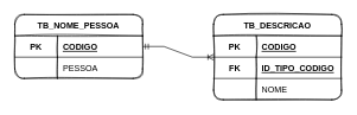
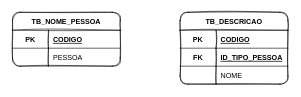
  <mxCell id="0" />
  <mxCell id="1" parent="0" />
  <mxCell id="2" value="TB_NOME_PESSOA" style="shape=table;startSize=30;container=1;collapsible=1;childLayout=tableLayout;fixedRows=1;rowLines=0;fontStyle=1;align=center;resizeLast=1;sketch=1;rounded=1;shadow=0;" vertex="1" parent="1"><mxGeometry x="20" y="20" width="180" height="90" as="geometry" /></mxCell>
  <mxCell id="3" value="" style="shape=tableRow;horizontal=0;startSize=0;swimlaneHead=0;swimlaneBody=0;fillColor=none;collapsible=0;dropTarget=0;points=[[0,0.5],[1,0.5]];portConstraint=eastwest;top=0;left=0;right=0;bottom=1;" vertex="1" parent="2"><mxGeometry y="30" width="180" height="30" as="geometry" /></mxCell>
  <mxCell id="4" value="PK" style="shape=partialRectangle;connectable=0;fillColor=none;top=0;left=0;bottom=0;right=0;fontStyle=1;overflow=hidden;" vertex="1" parent="3"><mxGeometry width="60" height="30" as="geometry"><mxRectangle width="60" height="30" as="alternateBounds" /></mxGeometry></mxCell>
  <mxCell id="5" value="CODIGO" style="shape=partialRectangle;connectable=0;fillColor=none;top=0;left=0;bottom=0;right=0;align=left;spacingLeft=6;fontStyle=5;overflow=hidden;" vertex="1" parent="3"><mxGeometry x="60" width="120" height="30" as="geometry"><mxRectangle width="120" height="30" as="alternateBounds" /></mxGeometry></mxCell>
  <mxCell id="6" value="" style="shape=tableRow;horizontal=0;startSize=0;swimlaneHead=0;swimlaneBody=0;fillColor=none;collapsible=0;dropTarget=0;points=[[0,0.5],[1,0.5]];portConstraint=eastwest;top=0;left=0;right=0;bottom=0;" vertex="1" parent="2"><mxGeometry y="60" width="180" height="30" as="geometry" /></mxCell>
  <mxCell id="7" value="" style="shape=partialRectangle;connectable=0;fillColor=none;top=0;left=0;bottom=0;right=0;editable=1;overflow=hidden;" vertex="1" parent="6"><mxGeometry width="60" height="30" as="geometry"><mxRectangle width="60" height="30" as="alternateBounds" /></mxGeometry></mxCell>
  <mxCell id="8" value="PESSOA" style="shape=partialRectangle;connectable=0;fillColor=none;top=0;left=0;bottom=0;right=0;align=left;spacingLeft=6;overflow=hidden;" vertex="1" parent="6"><mxGeometry x="60" width="120" height="30" as="geometry"><mxRectangle width="120" height="30" as="alternateBounds" /></mxGeometry></mxCell>
  <mxCell id="9" value="TB_DESCRICAO" style="shape=table;startSize=30;container=1;collapsible=1;childLayout=tableLayout;fixedRows=1;rowLines=0;fontStyle=1;align=center;resizeLast=1;sketch=1;rounded=1;shadow=0;" vertex="1" parent="1"><mxGeometry x="300" y="20" width="180" height="120" as="geometry" /></mxCell>
  <mxCell id="10" value="" style="shape=tableRow;horizontal=0;startSize=0;swimlaneHead=0;swimlaneBody=0;fillColor=none;collapsible=0;dropTarget=0;points=[[0,0.5],[1,0.5]];portConstraint=eastwest;top=0;left=0;right=0;bottom=1;" vertex="1" parent="9"><mxGeometry y="30" width="180" height="30" as="geometry" /></mxCell>
  <mxCell id="11" value="PK" style="shape=partialRectangle;connectable=0;fillColor=none;top=0;left=0;bottom=0;right=0;fontStyle=1;overflow=hidden;" vertex="1" parent="10"><mxGeometry width="60" height="30" as="geometry"><mxRectangle width="60" height="30" as="alternateBounds" /></mxGeometry></mxCell>
  <mxCell id="12" value="CODIGO" style="shape=partialRectangle;connectable=0;fillColor=none;top=0;left=0;bottom=0;right=0;align=left;spacingLeft=6;fontStyle=5;overflow=hidden;" vertex="1" parent="10"><mxGeometry x="60" width="120" height="30" as="geometry"><mxRectangle width="120" height="30" as="alternateBounds" /></mxGeometry></mxCell>
  <mxCell id="13" value="" style="shape=tableRow;horizontal=0;startSize=0;swimlaneHead=0;swimlaneBody=0;fillColor=none;collapsible=0;dropTarget=0;points=[[0,0.5],[1,0.5]];portConstraint=eastwest;top=0;left=0;right=0;bottom=1;" vertex="1" parent="9"><mxGeometry y="60" width="180" height="30" as="geometry" /></mxCell>
  <mxCell id="14" value="FK" style="shape=partialRectangle;connectable=0;fillColor=none;top=0;left=0;bottom=0;right=0;fontStyle=1;overflow=hidden;" vertex="1" parent="13"><mxGeometry width="60" height="30" as="geometry"><mxRectangle width="60" height="30" as="alternateBounds" /></mxGeometry></mxCell>
- <mxCell id="15" value="ID_TIPO_CODIGO" style="shape=partialRectangle;connectable=0;fillColor=none;top=0;left=0;bottom=0;right=0;align=left;spacingLeft=6;fontStyle=5;overflow=hidden;" vertex="1" parent="13"><mxGeometry x="60" width="120" height="30" as="geometry"><mxRectangle width="120" height="30" as="alternateBounds" /></mxGeometry></mxCell>
+ <mxCell id="15" value="ID_TIPO_PESSOA" style="shape=partialRectangle;connectable=0;fillColor=none;top=0;left=0;bottom=0;right=0;align=left;spacingLeft=6;fontStyle=5;overflow=hidden;" vertex="1" parent="13"><mxGeometry x="60" width="120" height="30" as="geometry"><mxRectangle width="120" height="30" as="alternateBounds" /></mxGeometry></mxCell>
  <mxCell id="16" value="" style="shape=tableRow;horizontal=0;startSize=0;swimlaneHead=0;swimlaneBody=0;fillColor=none;collapsible=0;dropTarget=0;points=[[0,0.5],[1,0.5]];portConstraint=eastwest;top=0;left=0;right=0;bottom=0;" vertex="1" parent="9"><mxGeometry y="90" width="180" height="30" as="geometry" /></mxCell>
  <mxCell id="17" value="" style="shape=partialRectangle;connectable=0;fillColor=none;top=0;left=0;bottom=0;right=0;editable=1;overflow=hidden;" vertex="1" parent="16"><mxGeometry width="60" height="30" as="geometry"><mxRectangle width="60" height="30" as="alternateBounds" /></mxGeometry></mxCell>
  <mxCell id="18" value="NOME" style="shape=partialRectangle;connectable=0;fillColor=none;top=0;left=0;bottom=0;right=0;align=left;spacingLeft=6;overflow=hidden;" vertex="1" parent="16"><mxGeometry x="60" width="120" height="30" as="geometry"><mxRectangle width="120" height="30" as="alternateBounds" /></mxGeometry></mxCell>
- <mxCell id="19" value="" style="edgeStyle=entityRelationEdgeStyle;fontSize=12;html=1;endArrow=ERoneToMany;startArrow=ERmandOne;rounded=0;" edge="1" parent="1" source="2" target="9"><mxGeometry width="100" height="100" relative="1" as="geometry"><mxPoint x="200" y="150" as="sourcePoint" /><mxPoint x="300" y="50" as="targetPoint" /></mxGeometry></mxCell>
